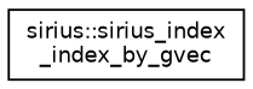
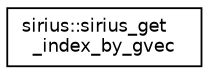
  digraph {
    rankdir=LR
-   n1 [color=black fillcolor=white fontname=Helvetica fontsize=10 height=0.2 label="sirius::sirius_index\l_index_by_gvec" shape=record style=filled width=0.4]
+   n1 [color=black fillcolor=white fontname=Helvetica fontsize=10 height=0.2 label="sirius::sirius_get\l_index_by_gvec" shape=record style=filled width=0.4]
  }
